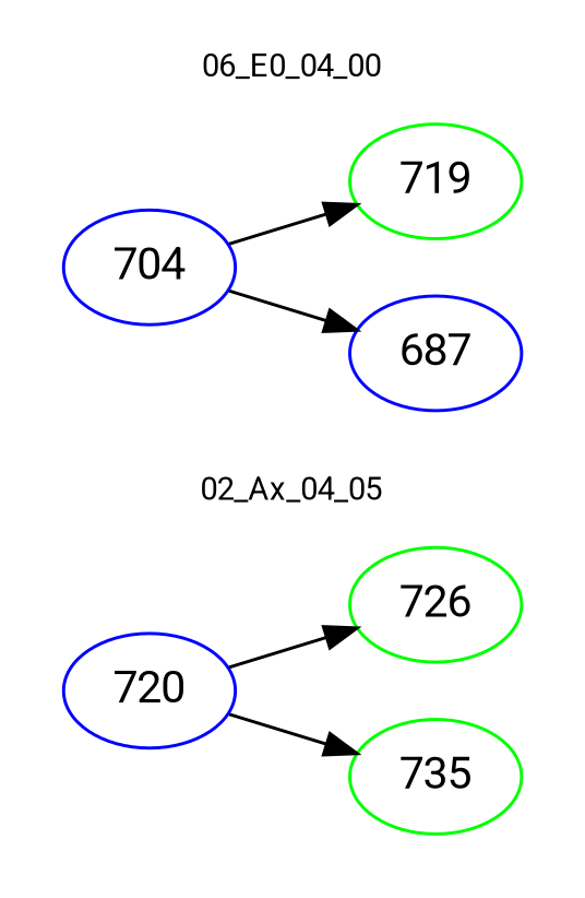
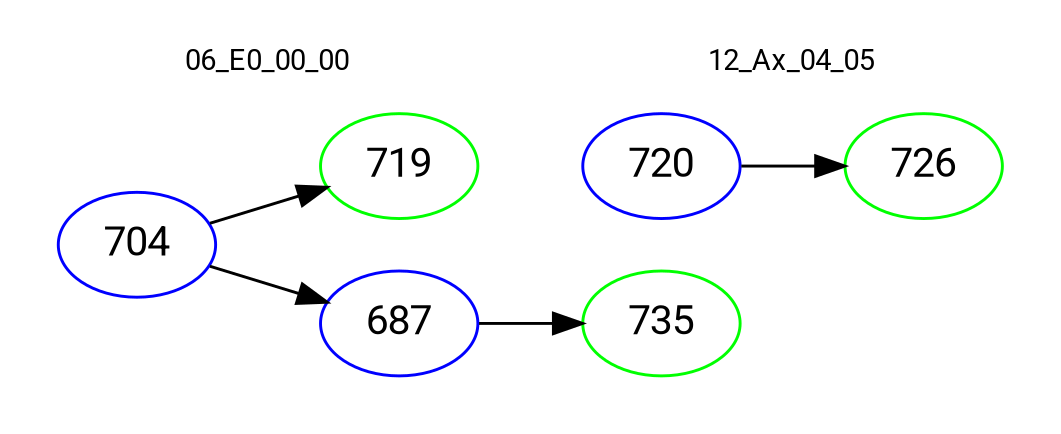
  digraph {
    fontname=Roboto
    rankdir=LR
    node [color=blue fontname=Roboto]
    edge [color=black fontname=Roboto]
    n1 [label=720]
    n2 [color=green label=735]
    n3 [color=green label=726]
    n4 [label=704]
    n5 [label=687]
    n6 [color=green label=719]
    subgraph cluster_1 {
      color=white
      fontsize=10
-     label="02_Ax_04_05"
+     label="12_Ax_04_05"
      n1
      n2
      n3
    }
    subgraph cluster_2 {
      color=white
      fontsize=10
-     label="06_E0_04_00"
+     label="06_E0_00_00"
      n4
      n5
      n6
    }
-   n1 -> n2
+   n5 -> n2
    n1 -> n3
    n4 -> n5
    n4 -> n6
  }
